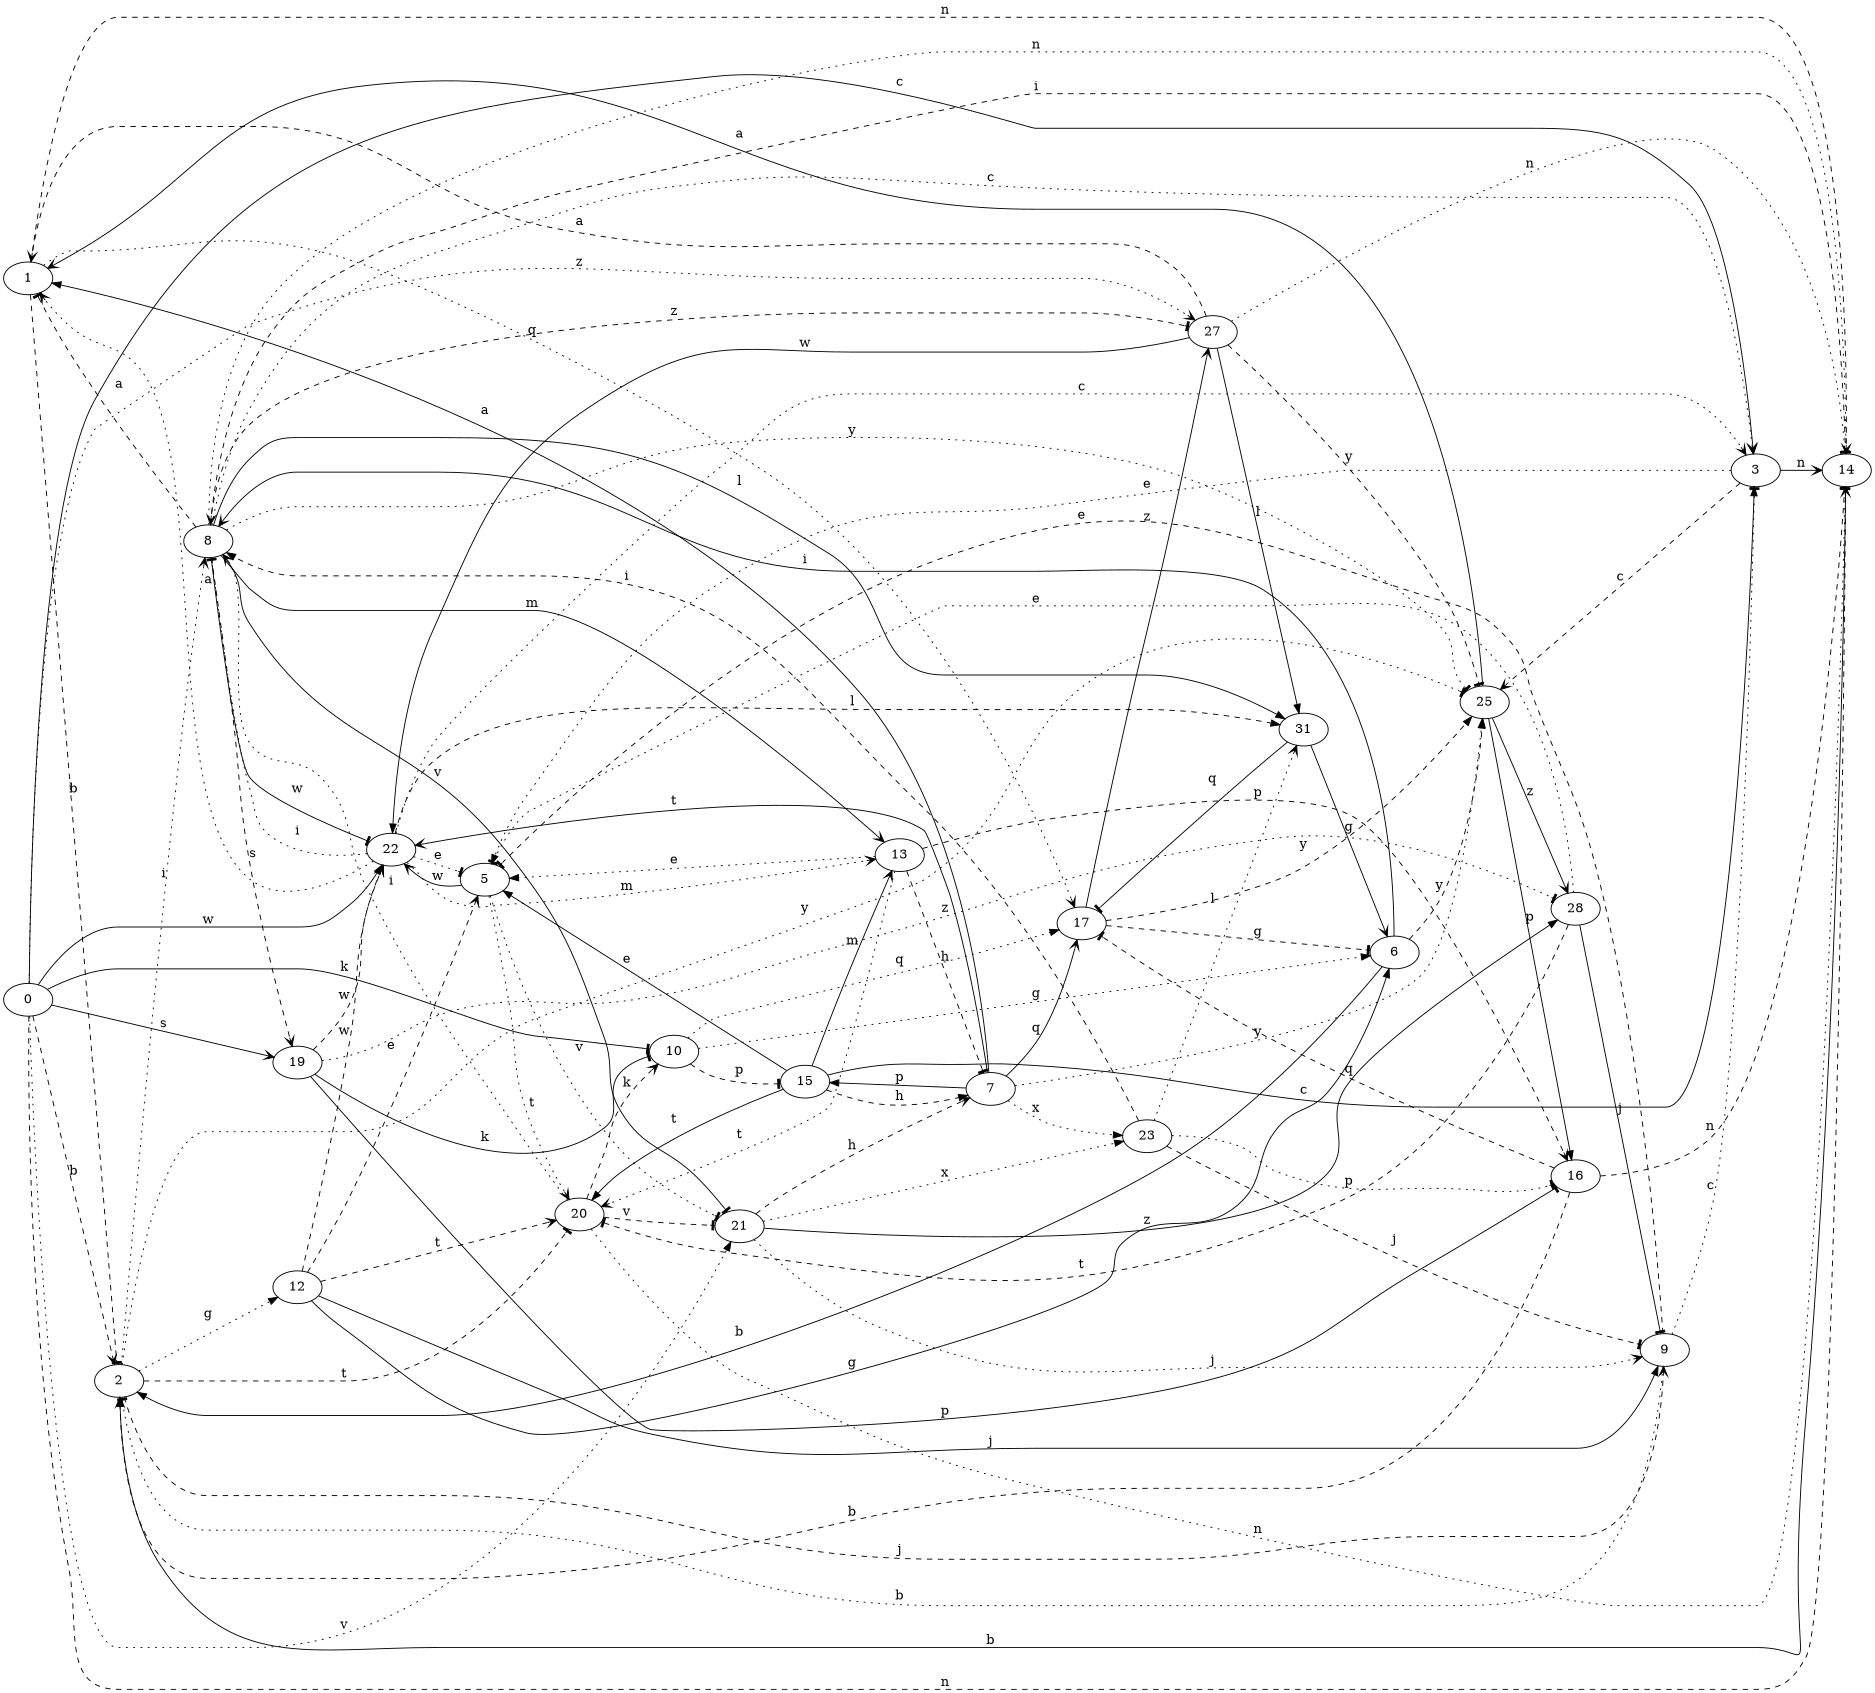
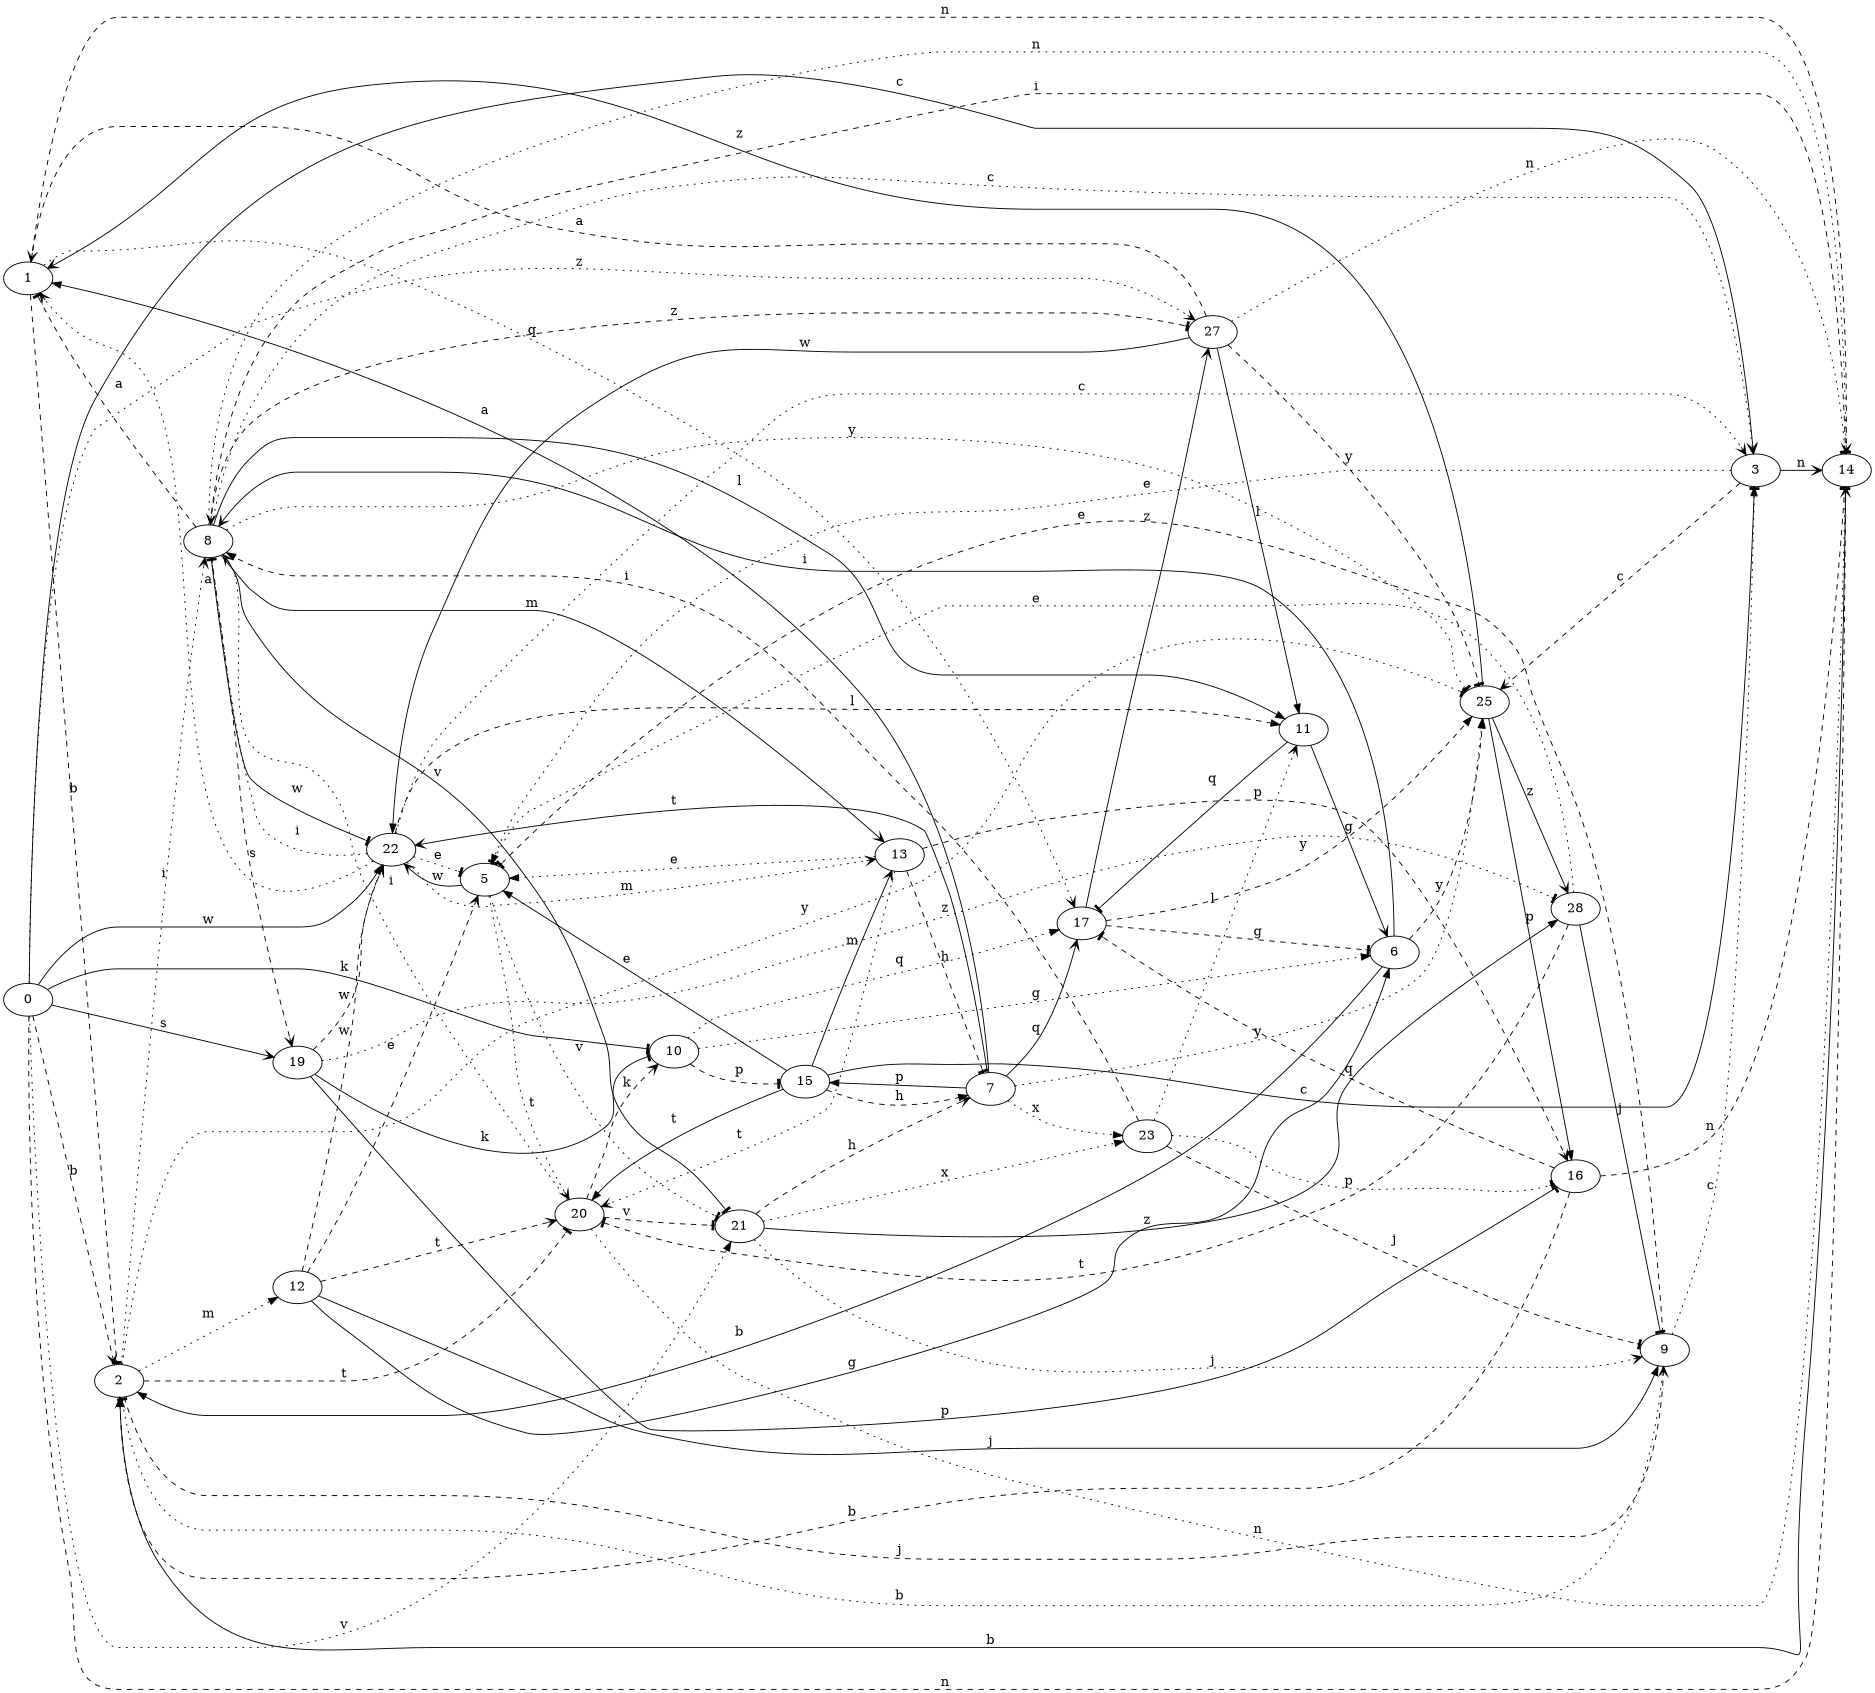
  strict digraph {
    rankdir=LR
    edge [arrowhead=vee style=dashed]
    1
    2
    14
    17
    8
    9
    12
    20
    25
    6
    27
    3
    21
    22
-   11 [label=31]
+   11
    13
    19
    5
    10
    16
    28
    7
    23
    15
    0
    1 -> 2 [arrowhead=tee label=b]
    1 -> 14 [label=n]
    1 -> 17 [label=q style=dotted]
    2 -> 8 [label=i style=dotted]
    2 -> 9 [label=j]
-   2 -> 12 [arrowhead=normal label=g style=dotted]
+   2 -> 12 [arrowhead=normal label=m style=dotted]
    2 -> 20 [arrowhead=tee label=t]
    2 -> 25 [arrowhead=tee label=y style=dotted]
    14 -> 2 [arrowhead=normal label=b style=solid]
    14 -> 8 [label=i]
    17 -> 25 [arrowhead=normal label=y]
    17 -> 6 [arrowhead=tee label=g]
    17 -> 27 [label=z style=solid]
    8 -> 1 [arrowhead=tee label=a]
    8 -> 14 [arrowhead=tee label=n style=dotted]
    8 -> 25 [arrowhead=tee label=y style=dotted]
    8 -> 27 [arrowhead=tee label=z]
    8 -> 3 [label=c style=dotted]
    8 -> 21 [arrowhead=tee label=v style=solid]
    8 -> 22 [arrowhead=tee label=w style=solid]
    8 -> 11 [arrowhead=normal label=l style=solid]
    8 -> 13 [label=m style=solid]
    8 -> 19 [label=s]
    9 -> 2 [arrowhead=tee label=b style=dotted]
    9 -> 3 [arrowhead=tee label=c style=dotted]
    9 -> 5 [arrowhead=tee label=e]
    12 -> 9 [arrowhead=normal label=j style=solid]
    12 -> 20 [label=t]
    12 -> 6 [arrowhead=normal label=g style=solid]
    12 -> 22 [label=w]
    12 -> 5 [label=e]
    20 -> 14 [arrowhead=tee label=n style=dotted]
    20 -> 8 [label=i style=dotted]
    20 -> 21 [arrowhead=tee label=v]
    20 -> 10 [label=k]
-   25 -> 1 [label=a style=solid]
+   25 -> 1 [label=z style=solid]
    25 -> 16 [arrowhead=normal label=p style=solid]
    25 -> 28 [label=z style=solid]
    6 -> 2 [arrowhead=normal label=b style=solid]
    6 -> 8 [label=i style=solid]
    6 -> 25 [arrowhead=normal label=y]
    27 -> 1 [label=a]
    27 -> 14 [arrowhead=tee label=n style=dotted]
    27 -> 25 [arrowhead=tee label=y]
    27 -> 22 [arrowhead=normal label=w style=solid]
    27 -> 11 [arrowhead=normal label=l style=solid]
    3 -> 14 [label=n style=solid]
    3 -> 25 [label=c]
    3 -> 5 [arrowhead=normal label=e style=dotted]
    21 -> 9 [label=j style=dotted]
    21 -> 28 [arrowhead=normal label=z style=solid]
    21 -> 7 [label=h]
    21 -> 23 [arrowhead=normal label=x style=dotted]
    22 -> 1 [label=a style=dotted]
    22 -> 8 [arrowhead=tee label=i style=dotted]
    22 -> 3 [label=c style=dotted]
    22 -> 11 [arrowhead=normal label=l]
    22 -> 13 [label=m style=dotted]
    22 -> 5 [arrowhead=tee label=e style=dotted]
    11 -> 17 [arrowhead=tee label=q style=solid]
    11 -> 6 [label=g style=solid]
    13 -> 20 [label=t style=dotted]
    13 -> 5 [arrowhead=normal label=e style=dotted]
    13 -> 16 [label=p]
    13 -> 7 [arrowhead=tee label=h]
    19 -> 22 [label=w]
    19 -> 10 [arrowhead=tee label=k style=solid]
    19 -> 16 [arrowhead=tee label=p style=solid]
    19 -> 28 [arrowhead=tee label=z style=dotted]
    5 -> 20 [label=t style=dotted]
    5 -> 21 [arrowhead=tee label=v style=dotted]
    5 -> 22 [label=w style=solid]
    10 -> 17 [arrowhead=normal label=q style=dotted]
    10 -> 6 [arrowhead=normal label=g style=dotted]
    10 -> 15 [arrowhead=tee label=p]
    16 -> 2 [label=b]
    16 -> 14 [arrowhead=tee label=n]
    16 -> 17 [arrowhead=tee label=q]
    28 -> 9 [arrowhead=tee label=j style=solid]
    28 -> 20 [arrowhead=tee label=t]
    28 -> 5 [arrowhead=tee label=e style=dotted]
    7 -> 1 [arrowhead=normal label=a style=solid]
    7 -> 17 [label=q style=solid]
    7 -> 25 [arrowhead=normal label=y style=dotted]
    7 -> 22 [label=t style=solid]
    7 -> 23 [arrowhead=normal label=x style=dotted]
    7 -> 15 [arrowhead=normal label=p style=solid]
    23 -> 8 [arrowhead=normal label=i]
    23 -> 9 [arrowhead=tee label=j]
    23 -> 11 [label=l style=dotted]
    23 -> 16 [arrowhead=tee label=p style=dotted]
    15 -> 20 [arrowhead=normal label=t style=solid]
    15 -> 3 [arrowhead=normal label=c style=solid]
    15 -> 13 [label=m style=solid]
    15 -> 5 [arrowhead=normal label=e style=solid]
    15 -> 7 [arrowhead=normal label=h]
    0 -> 2 [label=b]
    0 -> 14 [label=n]
    0 -> 27 [label=z style=dotted]
    0 -> 3 [label=c style=solid]
    0 -> 21 [arrowhead=normal label=v style=dotted]
    0 -> 22 [arrowhead=normal label=w style=solid]
    0 -> 19 [label=s style=solid]
    0 -> 10 [arrowhead=tee label=k style=solid]
  }
